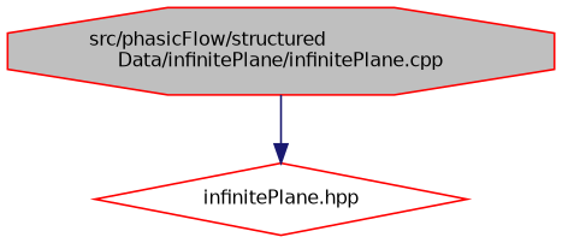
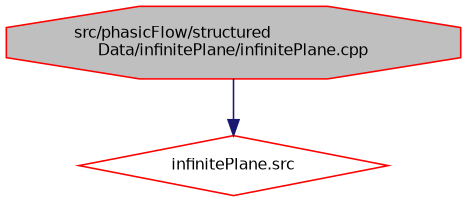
  digraph {
    node [color=red fontname=Helvetica fontsize=10 style=filled]
    n1 [fillcolor=grey75 fontcolor=black height=0.2 label="src/phasicFlow/structured\lData/infinitePlane/infinitePlane.cpp" shape=octagon width=0.4]
-   n2 [fillcolor=white height=0.2 label="infinitePlane.hpp" shape=diamond width=0.4]
+   n2 [fillcolor=white height=0.2 label="infinitePlane.src" shape=diamond width=0.4]
    n1 -> n2 [color=midnightblue fontname=Helvetica fontsize=10 labelfontname=Helvetica labelfontsize=10 style=solid]
  }
